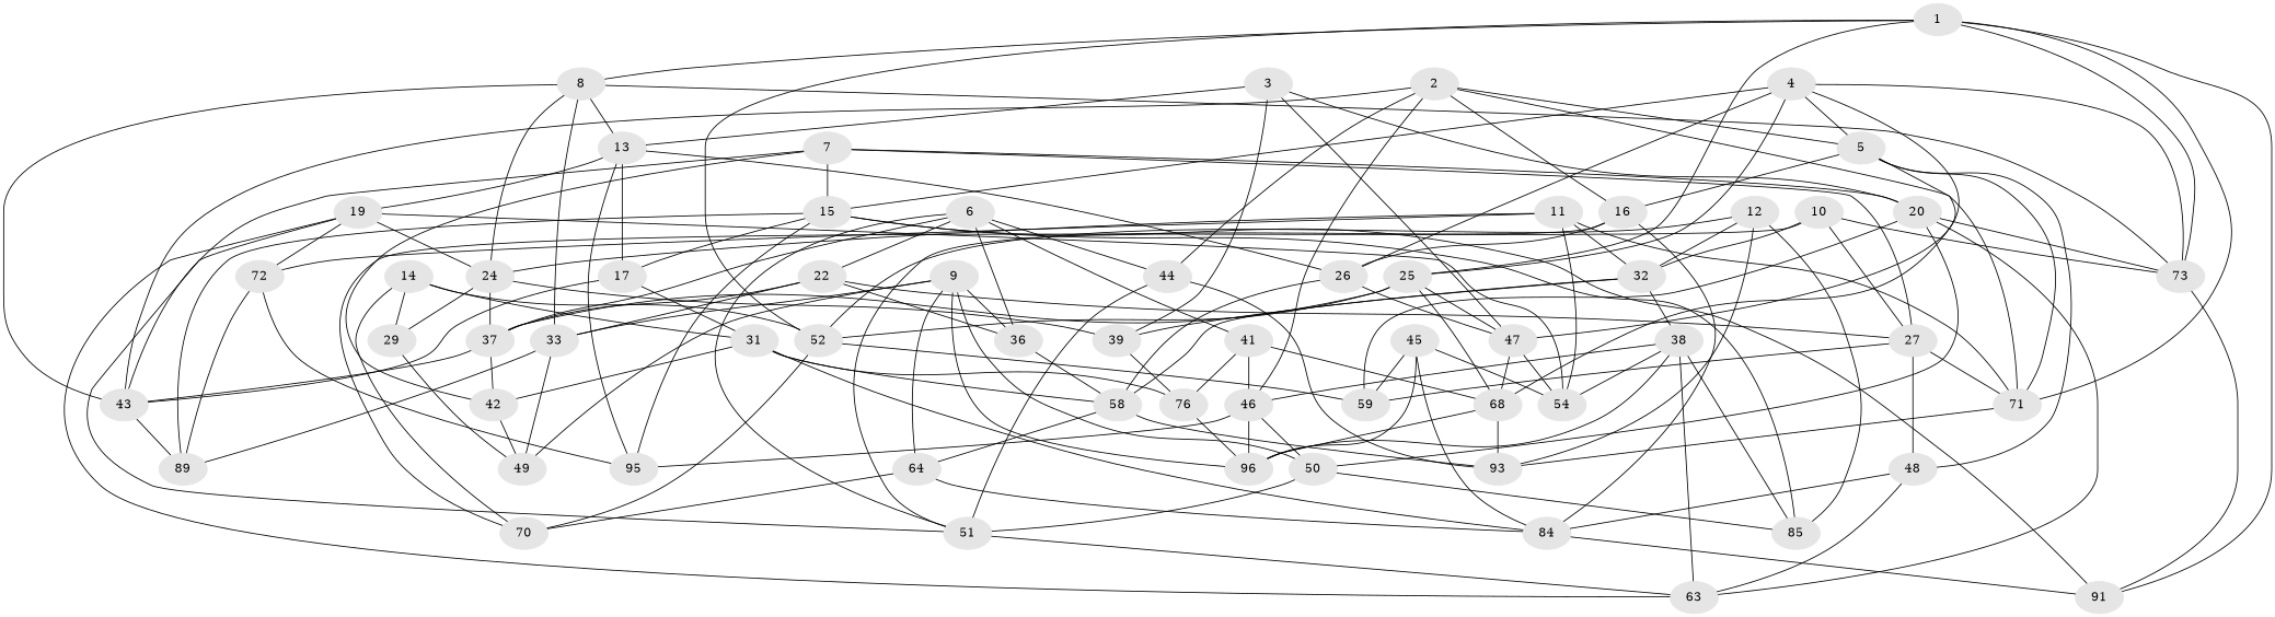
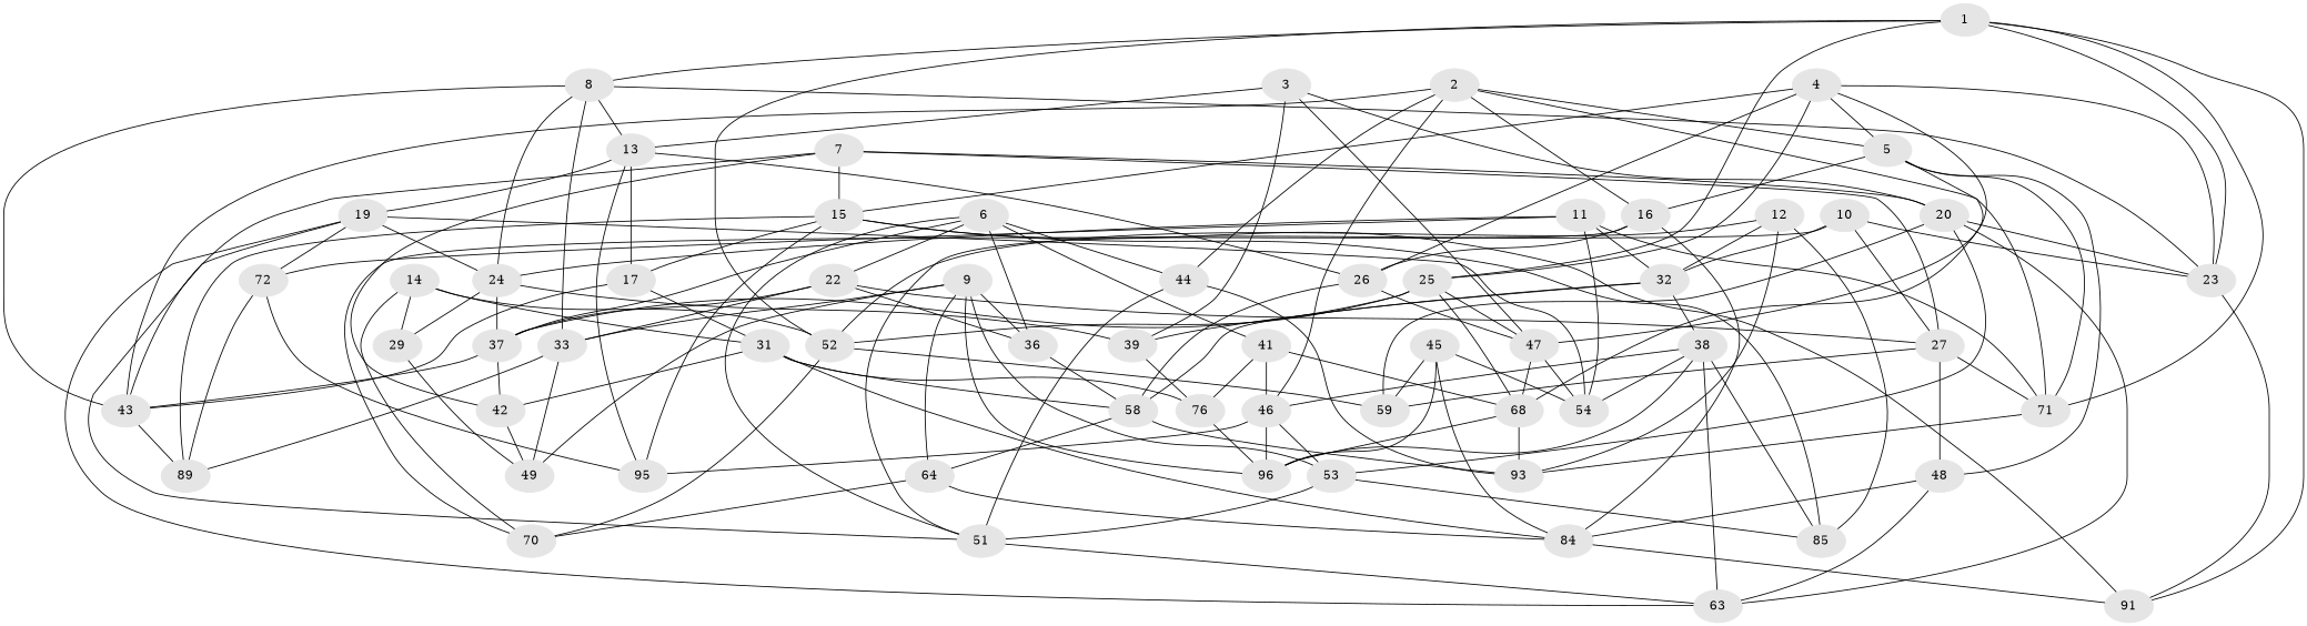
  graph {
    node [color=gray90 style=filled]
    1 [super="+55"]
    8 [super="+99"]
-   23 [super="+56" label=73]
+   23 [super="+56"]
    25 [super="+74"]
    52 [super="+83"]
    71 [super="+98"]
    91
    43 [super="+61"]
    13 [super="+62"]
    24 [super="+67"]
    33 [super="+88"]
    47 [super="+81"]
    68 [super="+80"]
    37 [super="+78"]
    70
    59
    93 [super="+94"]
    2 [super="+73"]
    5 [super="+65"]
    16 [super="+75"]
    44
    46 [super="+90"]
    48
    26 [super="+40"]
    51 [super="+66"]
    84 [super="+86"]
    89
-   50
+   50 [label=53]
    96 [super="+100"]
    95
    17
    19 [super="+21"]
    3
    20 [super="+57"]
    39
    63 [super="+69"]
    76
    54 [super="+77"]
    4 [super="+82"]
    15 [super="+53"]
    85
    58 [super="+97"]
    6 [super="+30"]
    22 [super="+28"]
    36
    41
    27 [super="+60"]
    42
    7 [super="+18"]
    49
    29
    9 [super="+35"]
    64
    10
    n55 [label=32 super="+92"]
    38 [super="+79"]
    11 [super="+32"]
    72
    12
    31 [super="+87"]
    14
    45
    1 -- 8
    1 -- 23
    1 -- 25
    1 -- 52
    1 -- 71
    1 -- 91
    8 -- 23
    8 -- 43
    8 -- 13
    8 -- 24
    8 -- 33
    23 -- 91
    25 -- 52
    25 -- 47
    25 -- 68
    25 -- 37
    52 -- 70
    52 -- 59
    71 -- 93
    43 -- 89
    13 -- 26
    13 -- 95
    13 -- 17
    13 -- 19
    24 -- 37
    24 -- 39
    24 -- 29
    33 -- 89
    33 -- 49
    47 -- 68
    47 -- 54
    68 -- 93
    68 -- 96
    37 -- 43
    37 -- 42
    2 -- 71
    2 -- 43
    2 -- 5
    2 -- 16
    2 -- 44
    2 -- 46
    5 -- 71
    5 -- 68
    5 -- 16
    5 -- 48
    16 -- 26 [weight=2]
    16 -- 51
    16 -- 84
    44 -- 93
    44 -- 51
    46 -- 50
    46 -- 96
    46 -- 95
    48 -- 84
    48 -- 63
    26 -- 47
    26 -- 58
    51 -- 63
    84 -- 91
    50 -- 51
    50 -- 85
    17 -- 43
    17 -- 31
    19 -- 24
    19 -- 51
    19 -- 63
    19 -- 54
    19 -- 72
    3 -- 13
    3 -- 47
    3 -- 20
    3 -- 39
    20 -- 23
    20 -- 59
    20 -- 50
    20 -- 63
    39 -- 76
    76 -- 96
    4 -- 23
    4 -- 25
    4 -- 47
    4 -- 5
    4 -- 26
    4 -- 15
    15 -- 91
    15 -- 89
    15 -- 95
    15 -- 17
    15 -- 85
    58 -- 93
    58 -- 64
    6 -- 37
    6 -- 44
    6 -- 51
    6 -- 22
    6 -- 36
    6 -- 41
    22 -- 33 [weight=2]
    22 -- 37
    22 -- 36
    22 -- 27
    36 -- 58
    41 -- 68
    41 -- 46
    41 -- 76
    27 -- 71
    27 -- 59
    27 -- 48
    42 -- 49
    7 -- 43
    7 -- 20
    7 -- 15
    7 -- 27
    7 -- 42
    29 -- 49
    9 -- 33
    9 -- 50
    9 -- 96
    9 -- 36
    9 -- 49
    9 -- 64
    64 -- 70
    64 -- 84
    10 -- 23
    10 -- 70
    10 -- 27
    10 -- n55
    n55 -- 39
    n55 -- 58
    n55 -- 38
    38 -- 46
    38 -- 96
    38 -- 63
    38 -- 54
    38 -- 85
    11 -- 71
    11 -- 24
    11 -- 54 [weight=2]
    11 -- n55
    11 -- 72
    72 -- 89
    72 -- 95
    12 -- 52
    12 -- 93
    12 -- 85
    12 -- n55
    31 -- 84
    31 -- 76
    31 -- 58
    31 -- 42
    14 -- 52
    14 -- 70
    14 -- 29
    14 -- 31
    45 -- 59
    45 -- 84
    45 -- 96
    45 -- 54
  }
